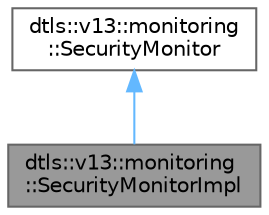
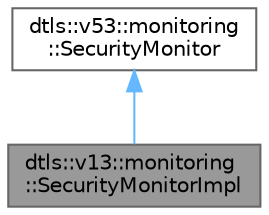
  digraph {
    node [color=gray40 fontname=Helvetica fontsize=10 shape=box style=filled]
    n1 [fillcolor=grey60 fontcolor=black height=0.2 label="dtls::v13::monitoring\l::SecurityMonitorImpl" width=0.4]
-   n2 [fillcolor=white height=0.2 label="dtls::v13::monitoring\l::SecurityMonitor" width=0.4]
+   n2 [fillcolor=white height=0.2 label="dtls::v53::monitoring\l::SecurityMonitor" width=0.4]
    n2 -> n1 [color=steelblue1 dir=back fontname=Helvetica fontsize=10 labelfontname=Helvetica labelfontsize=10 style=solid]
  }
